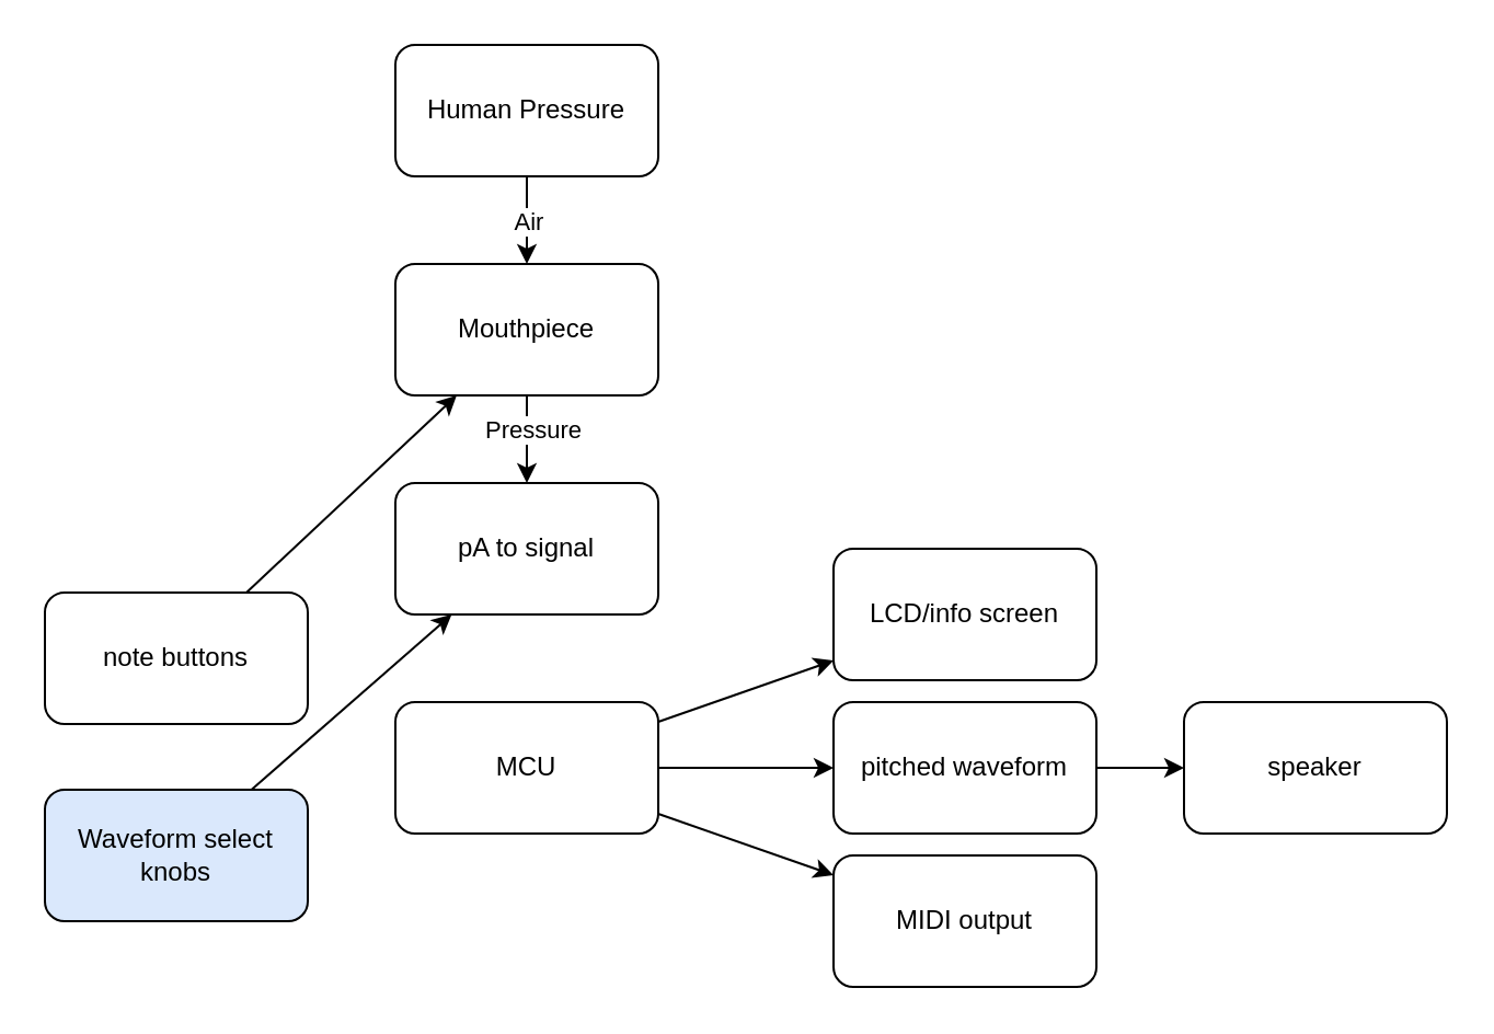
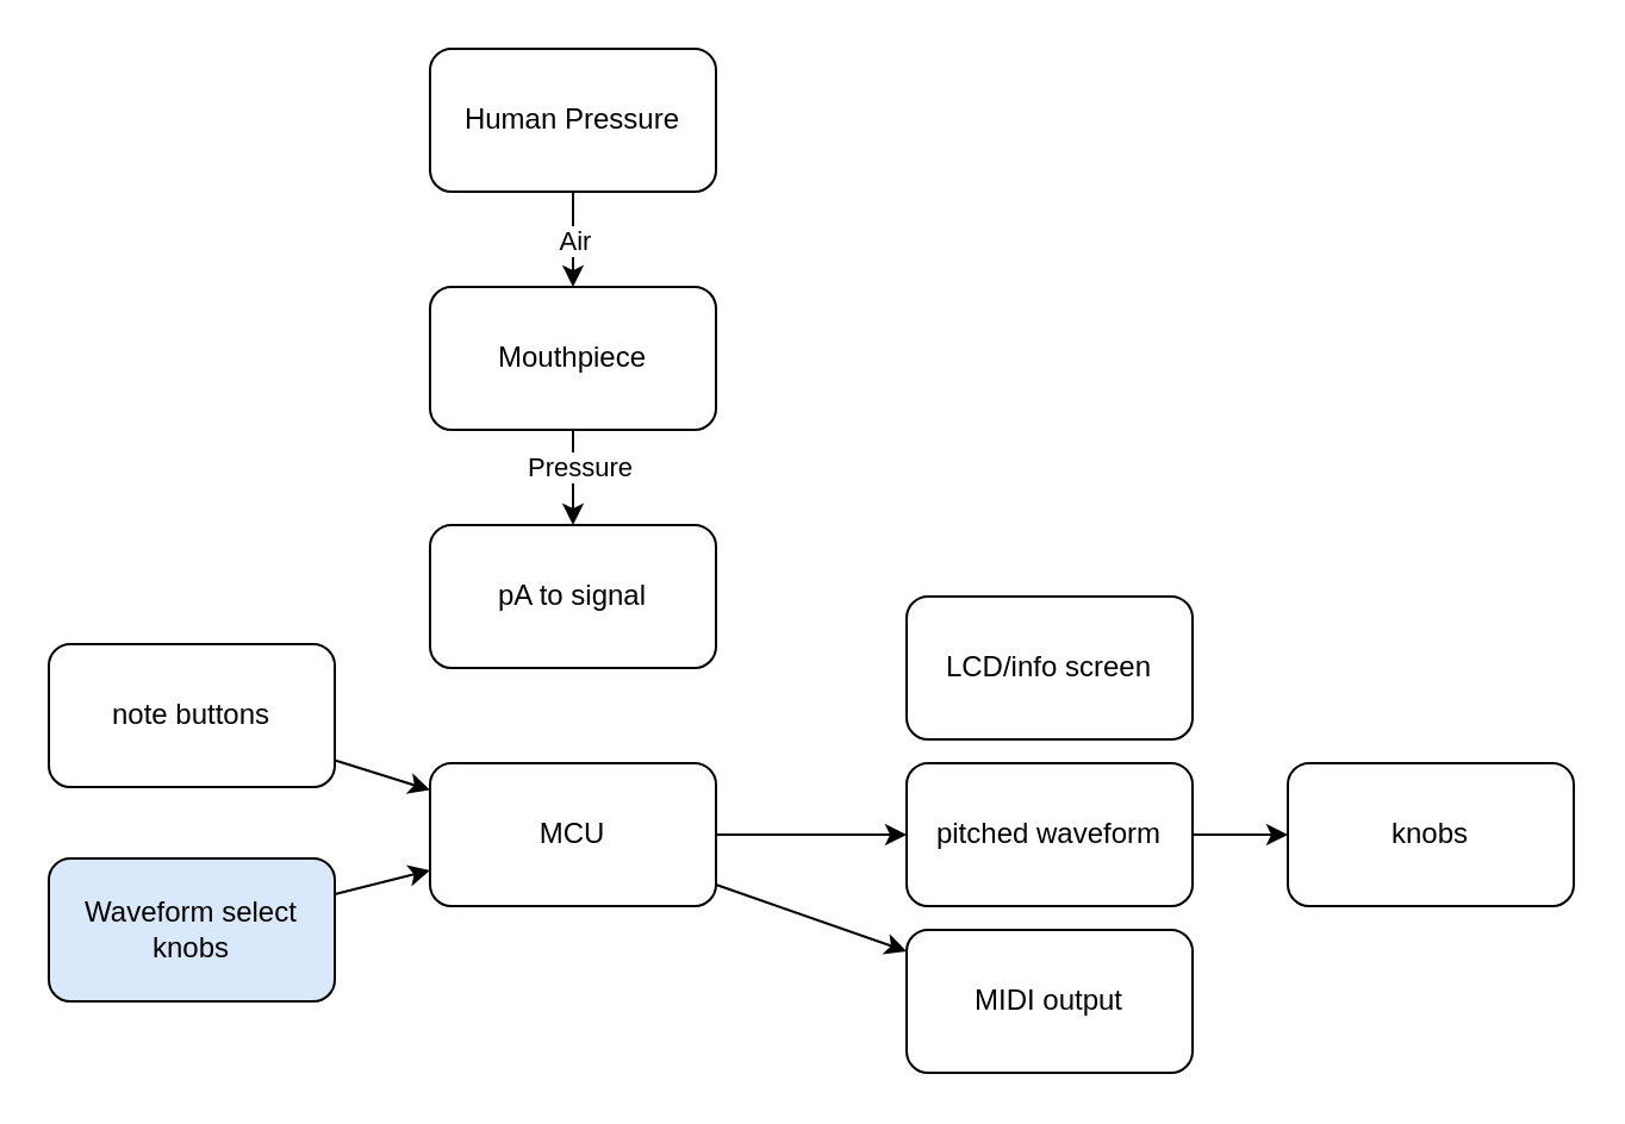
  <mxCell id="0" />
  <mxCell id="1" parent="0" />
  <mxCell id="2" style="edgeStyle=orthogonalEdgeStyle;rounded=0;orthogonalLoop=1;jettySize=auto;html=1;" parent="1" source="4" target="7" edge="1"><mxGeometry relative="1" as="geometry" /></mxCell>
  <mxCell id="3" value="Air" style="edgeLabel;html=1;align=center;verticalAlign=middle;resizable=0;points=[];" parent="2" vertex="1" connectable="0"><mxGeometry x="0.19" relative="1" as="geometry"><mxPoint y="-4" as="offset" /></mxGeometry></mxCell>
  <mxCell id="4" value="Human Pressure" style="rounded=1;whiteSpace=wrap;html=1;" parent="1" vertex="1"><mxGeometry x="180" y="20" width="120" height="60" as="geometry" /></mxCell>
  <mxCell id="5" style="edgeStyle=orthogonalEdgeStyle;rounded=0;orthogonalLoop=1;jettySize=auto;html=1;" parent="1" source="7" target="8" edge="1"><mxGeometry relative="1" as="geometry" /></mxCell>
  <mxCell id="6" value="Pressure" style="edgeLabel;html=1;align=center;verticalAlign=middle;resizable=0;points=[];" parent="5" vertex="1" connectable="0"><mxGeometry x="-0.27" y="2" relative="1" as="geometry"><mxPoint as="offset" /></mxGeometry></mxCell>
  <mxCell id="7" value="Mouthpiece" style="rounded=1;whiteSpace=wrap;html=1;" parent="1" vertex="1"><mxGeometry x="180" y="120" width="120" height="60" as="geometry" /></mxCell>
  <mxCell id="8" value="pA to signal" style="rounded=1;whiteSpace=wrap;html=1;" parent="1" vertex="1"><mxGeometry x="180" y="220" width="120" height="60" as="geometry" /></mxCell>
  <mxCell id="9" style="rounded=0;orthogonalLoop=1;jettySize=auto;html=1;" parent="1" source="12" target="19" edge="1"><mxGeometry relative="1" as="geometry" /></mxCell>
- <mxCell id="10" style="rounded=0;orthogonalLoop=1;jettySize=auto;html=1;" parent="1" source="12" target="15" edge="1"><mxGeometry relative="1" as="geometry" /></mxCell>
  <mxCell id="11" style="rounded=0;orthogonalLoop=1;jettySize=auto;html=1;" parent="1" source="12" target="20" edge="1"><mxGeometry relative="1" as="geometry" /></mxCell>
  <mxCell id="12" value="MCU" style="rounded=1;whiteSpace=wrap;html=1;" parent="1" vertex="1"><mxGeometry x="180" y="320" width="120" height="60" as="geometry" /></mxCell>
- <mxCell id="13" style="rounded=0;orthogonalLoop=1;jettySize=auto;html=1;" parent="1" source="14" target="8" edge="1"><mxGeometry relative="1" as="geometry" /></mxCell>
+ <mxCell id="13" style="rounded=0;orthogonalLoop=1;jettySize=auto;html=1;" parent="1" source="14" target="12" edge="1"><mxGeometry relative="1" as="geometry" /></mxCell>
  <mxCell id="14" value="Waveform select knobs" style="rounded=1;whiteSpace=wrap;html=1;fillColor=#dae8fc;" parent="1" vertex="1"><mxGeometry x="20" y="360" width="120" height="60" as="geometry" /></mxCell>
  <mxCell id="15" value="LCD/info screen" style="rounded=1;whiteSpace=wrap;html=1;" parent="1" vertex="1"><mxGeometry x="380" y="250" width="120" height="60" as="geometry" /></mxCell>
- <mxCell id="16" style="rounded=0;orthogonalLoop=1;jettySize=auto;html=1;" parent="1" source="17" target="7" edge="1"><mxGeometry relative="1" as="geometry" /></mxCell>
+ <mxCell id="16" style="rounded=0;orthogonalLoop=1;jettySize=auto;html=1;" parent="1" source="17" target="12" edge="1"><mxGeometry relative="1" as="geometry" /></mxCell>
  <mxCell id="17" value="note buttons" style="rounded=1;whiteSpace=wrap;html=1;" parent="1" vertex="1"><mxGeometry x="20" y="270" width="120" height="60" as="geometry" /></mxCell>
  <mxCell id="18" value="" style="edgeStyle=orthogonalEdgeStyle;rounded=0;orthogonalLoop=1;jettySize=auto;html=1;" parent="1" source="19" target="21" edge="1"><mxGeometry relative="1" as="geometry"><Array as="points"><mxPoint x="600" y="350" /><mxPoint x="600" y="350" /></Array></mxGeometry></mxCell>
  <mxCell id="19" value="pitched waveform" style="rounded=1;whiteSpace=wrap;html=1;" parent="1" vertex="1"><mxGeometry x="380" y="320" width="120" height="60" as="geometry" /></mxCell>
  <mxCell id="20" value="MIDI output" style="rounded=1;whiteSpace=wrap;html=1;" parent="1" vertex="1"><mxGeometry x="380" y="390" width="120" height="60" as="geometry" /></mxCell>
- <mxCell id="21" value="speaker" style="rounded=1;whiteSpace=wrap;html=1;" parent="1" vertex="1"><mxGeometry x="540" y="320" width="120" height="60" as="geometry" /></mxCell>
+ <mxCell id="21" value="knobs" style="rounded=1;whiteSpace=wrap;html=1;" parent="1" vertex="1"><mxGeometry x="540" y="320" width="120" height="60" as="geometry" /></mxCell>
